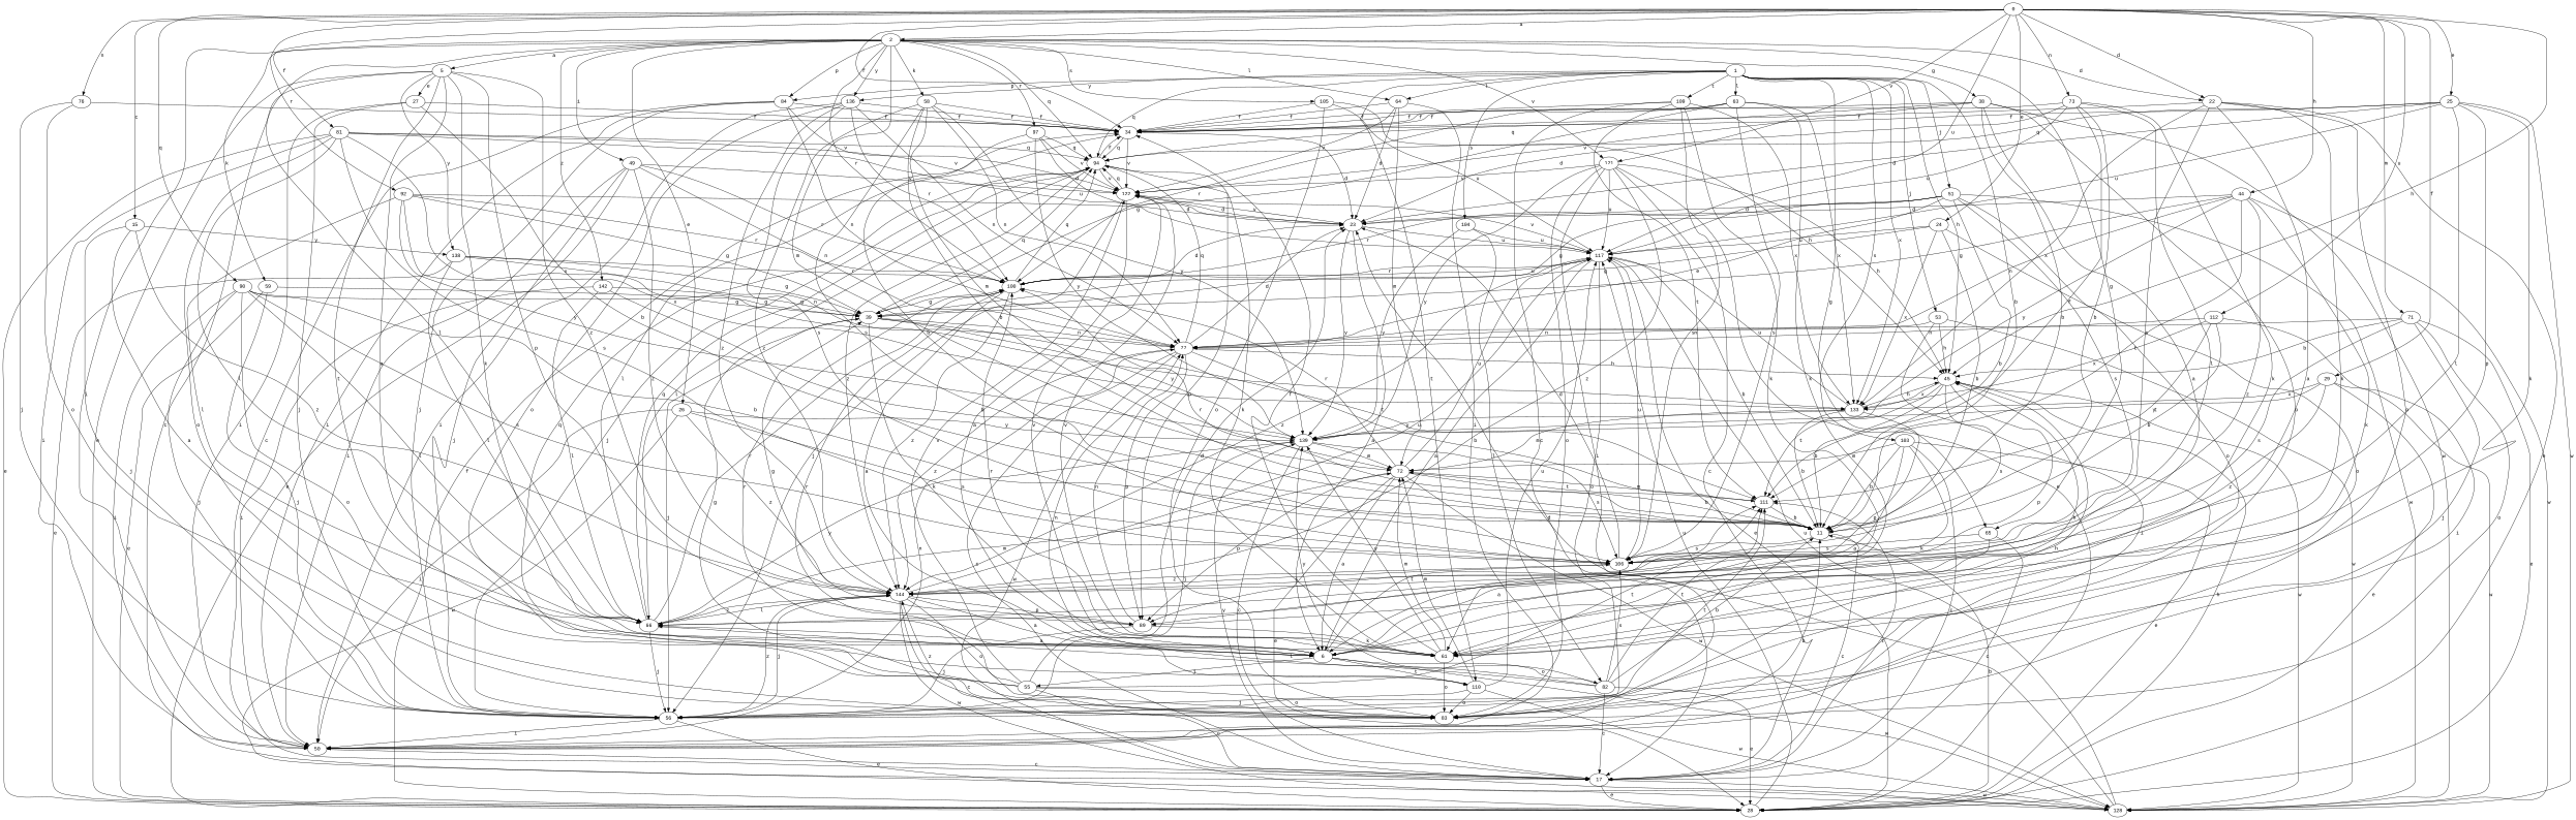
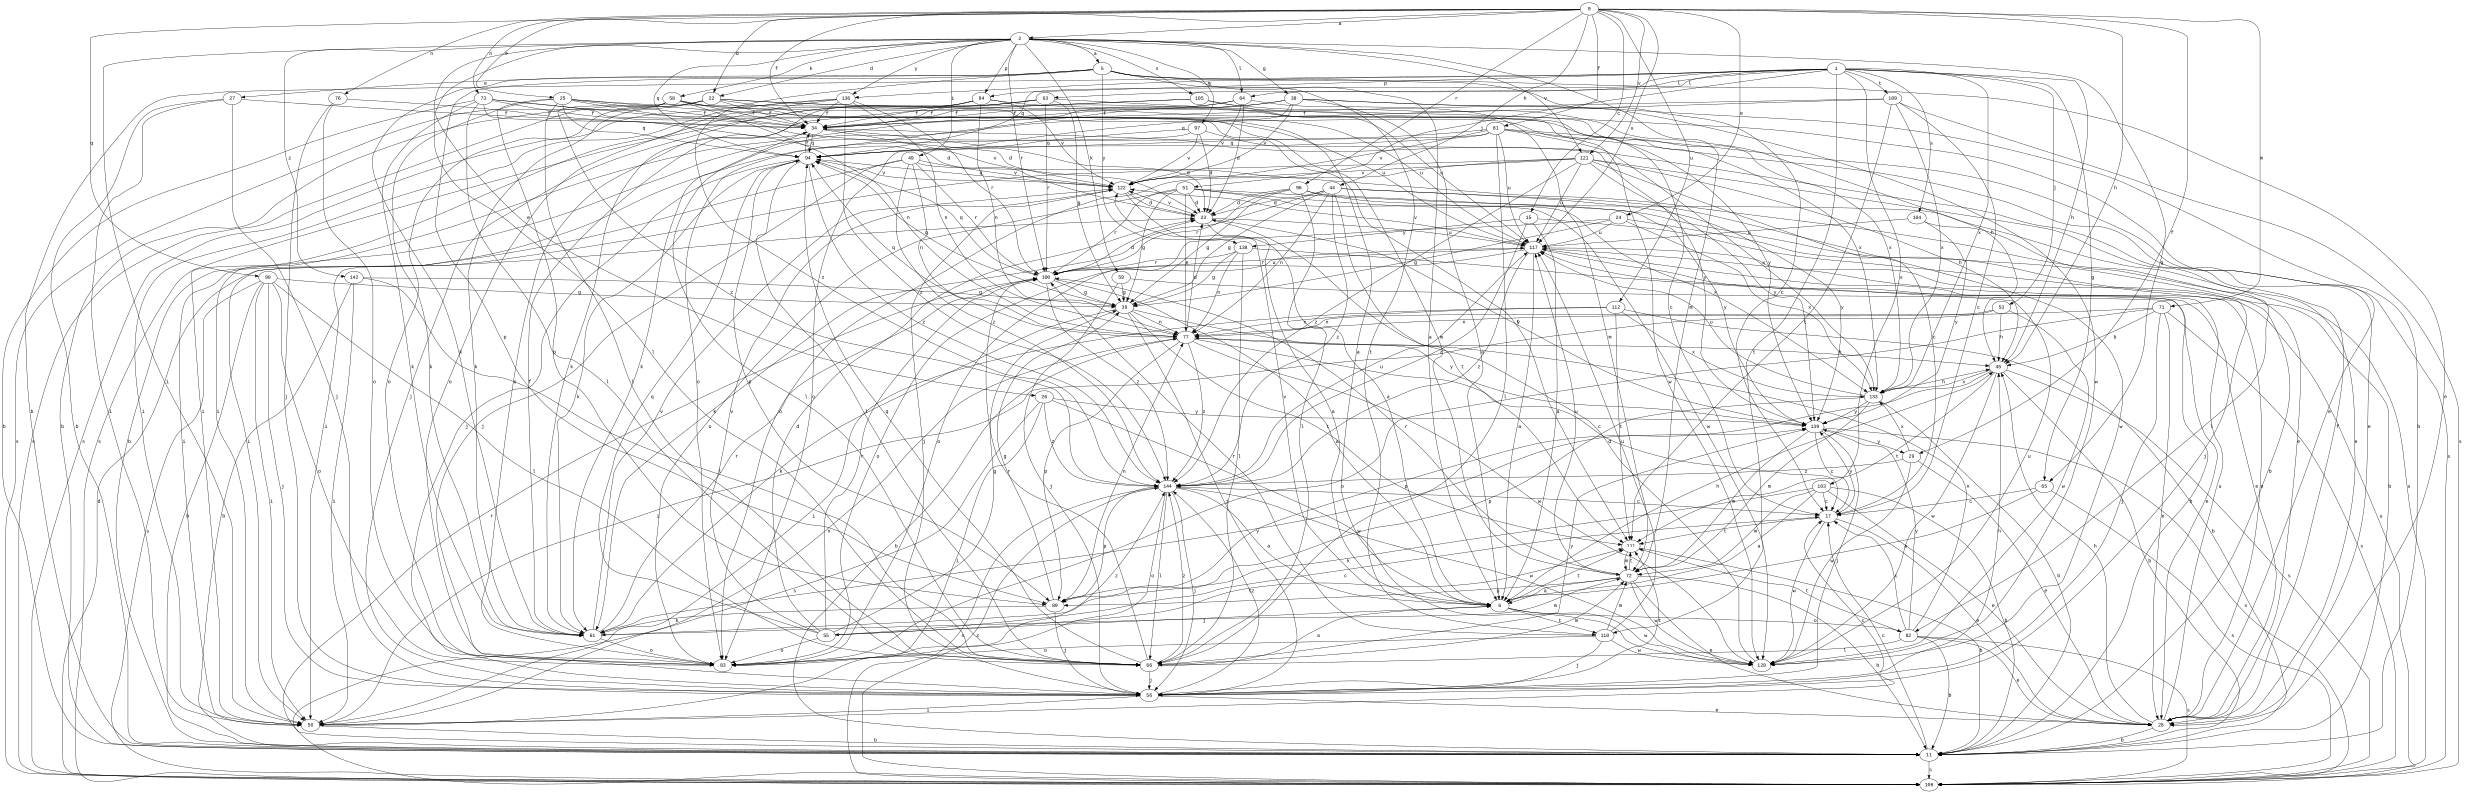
  strict digraph {
    fontname="Liberation Mono"
    node [fontname="Liberation Mono"]
    edge [fontname="Liberation Mono"]
    0
    2
    15
    22
    24
    25
    29
    n8 [label=81]
    34
    44
    45
    71
    73
    76
    90
-   96 [label=92]
+   96
    112
    117
    121
    n20 [label=65]
    64
    84
    94
    136
    5
    26
    38
    49
    50
    58
    59
    66
    72
    97
    100
    105
    142
    6
    138
    144
    56
    133
    28
    61
    106
    83
    11
    39
    89
    128
    23
    139
    122
    111
    77
    17
    1
    51
    53
    63
    103
    104
    109
    110
    82
    27
    55
    0 -> 2 [label=a]
    0 -> 15 [label=c]
    0 -> 22 [label=d]
    0 -> 24 [label=e]
    0 -> 25 [label=e]
    0 -> 29 [label=f]
    0 -> n8 [label=f]
    0 -> 34 [label=f]
    0 -> 44 [label=h]
    0 -> 45 [label=h]
    0 -> 71 [label=m]
    0 -> 73 [label=n]
    0 -> 76 [label=n]
    0 -> 90 [label=q]
    0 -> 96 [label=r]
    0 -> 112 [label=u]
    0 -> 117 [label=u]
    0 -> 121 [label=v]
    2 -> 22 [label=d]
    2 -> 121 [label=v]
    2 -> n20 [label=g]
    2 -> 64 [label=l]
    2 -> 84 [label=p]
    2 -> 94 [label=q]
    2 -> 136 [label=y]
    2 -> 5 [label=a]
    2 -> 26 [label=e]
    2 -> 38 [label=g]
    2 -> 49 [label=i]
    2 -> 50 [label=i]
    2 -> 58 [label=k]
    2 -> 59 [label=k]
    2 -> 66 [label=l]
    2 -> 72 [label=m]
    2 -> 97 [label=r]
    2 -> 100 [label=r]
    2 -> 105 [label=s]
    2 -> 142 [label=z]
    15 -> 6 [label=a]
    15 -> 138 [label=y]
    15 -> 144 [label=z]
    15 -> 56 [label=j]
    22 -> 34 [label=f]
    22 -> 6 [label=a]
    22 -> 133 [label=x]
    22 -> 28 [label=e]
    22 -> 61 [label=k]
    22 -> 106 [label=s]
    22 -> 83 [label=o]
    24 -> 117 [label=u]
    24 -> 133 [label=x]
    24 -> 83 [label=o]
    24 -> 11 [label=b]
    24 -> 39 [label=g]
    25 -> 34 [label=f]
    25 -> 117 [label=u]
    25 -> 94 [label=q]
    25 -> 66 [label=l]
    25 -> 61 [label=k]
    25 -> 89 [label=p]
    25 -> 128 [label=w]
    25 -> 23 [label=d]
    29 -> 144 [label=z]
    29 -> 133 [label=x]
    29 -> 28 [label=e]
    29 -> 128 [label=w]
-   29 -> 139 [label=y]
+   139 -> 29 [label=y]
    n8 -> 117 [label=u]
    n8 -> 94 [label=q]
    n8 -> 50 [label=i]
    n8 -> 66 [label=l]
    n8 -> 133 [label=x]
    n8 -> 28 [label=e]
    n8 -> 106 [label=s]
    n8 -> 83 [label=o]
    n8 -> 122 [label=v]
    34 -> 94 [label=q]
-   66 -> 34 [label=l]
+   34 -> 66 [label=l]
    34 -> 23 [label=d]
    34 -> 122 [label=v]
    44 -> 144 [label=z]
    44 -> 61 [label=k]
    44 -> 39 [label=g]
    44 -> 128 [label=w]
    44 -> 23 [label=d]
    44 -> 139 [label=y]
    44 -> 111 [label=t]
    44 -> 77 [label=n]
    45 -> 133 [label=x]
    45 -> 106 [label=s]
    45 -> 11 [label=b]
    45 -> 89 [label=p]
    45 -> 128 [label=w]
    45 -> 111 [label=t]
    71 -> 45 [label=b]
    71 -> 56 [label=j]
    71 -> 28 [label=e]
    71 -> 106 [label=s]
    71 -> 83 [label=o]
    71 -> 77 [label=n]
    73 -> 34 [label=f]
    73 -> 117 [label=u]
    73 -> 66 [label=l]
    73 -> 61 [label=k]
    73 -> 11 [label=b]
    73 -> 23 [label=d]
    73 -> 111 [label=f]
    76 -> 34 [label=f]
    76 -> 56 [label=j]
    76 -> 83 [label=o]
    90 -> 50 [label=i]
    90 -> 66 [label=l]
    90 -> 56 [label=j]
    90 -> 106 [label=s]
    90 -> 83 [label=o]
    90 -> 11 [label=b]
    90 -> 39 [label=g]
    96 -> 66 [label=l]
    96 -> 100 [label=r]
    96 -> 133 [label=x]
    96 -> 39 [label=g]
    96 -> 23 [label=d]
    96 -> 139 [label=y]
    112 -> 50 [label=i]
    112 -> 133 [label=x]
    112 -> 11 [label=b]
    112 -> 111 [label=t]
    112 -> 77 [label=n]
    117 -> 100 [label=r]
    117 -> 6 [label=a]
    117 -> 144 [label=z]
    117 -> 28 [label=e]
    117 -> 83 [label=o]
    117 -> 11 [label=b]
    117 -> 122 [label=v]
    121 -> 45 [label=h]
    121 -> 117 [label=u]
    121 -> 50 [label=i]
    121 -> 144 [label=z]
    121 -> 28 [label=e]
    121 -> 83 [label=o]
    121 -> 139 [label=y]
    121 -> 122 [label=v]
    121 -> 17 [label=c]
    n20 -> 6 [label=a]
    n20 -> 106 [label=s]
    n20 -> 17 [label=c]
    64 -> 34 [label=f]
    64 -> 50 [label=i]
    64 -> 72 [label=m]
    64 -> 23 [label=d]
    64 -> 122 [label=v]
    84 -> 34 [label=f]
    84 -> 50 [label=i]
    84 -> 56 [label=j]
    84 -> 122 [label=v]
    84 -> 77 [label=n]
    84 -> 17 [label=c]
    94 -> 34 [label=f]
    94 -> 66 [label=l]
    94 -> 144 [label=z]
    94 -> 56 [label=j]
    94 -> 61 [label=k]
    94 -> 89 [label=p]
    94 -> 122 [label=v]
    136 -> 34 [label=f]
    136 -> 50 [label=i]
    136 -> 100 [label=r]
    136 -> 144 [label=z]
    136 -> 106 [label=s]
    136 -> 83 [label=o]
    136 -> 77 [label=n]
    5 -> 6 [label=a]
    5 -> 138 [label=y]
    5 -> 144 [label=z]
    5 -> 28 [label=e]
    5 -> 61 [label=k]
    5 -> 89 [label=p]
    5 -> 17 [label=c]
    5 -> 110 [label=t]
    5 -> 27 [label=e]
    26 -> 50 [label=i]
    26 -> 144 [label=z]
    26 -> 106 [label=s]
    26 -> 128 [label=w]
    26 -> 139 [label=y]
    38 -> 34 [label=f]
    38 -> 94 [label=q]
    38 -> 6 [label=a]
    38 -> 83 [label=o]
    38 -> 11 [label=b]
    38 -> 128 [label=w]
    38 -> 122 [label=v]
    49 -> 50 [label=i]
    49 -> 100 [label=r]
    49 -> 144 [label=z]
    49 -> 56 [label=j]
    49 -> 28 [label=e]
    49 -> 122 [label=v]
    49 -> 77 [label=n]
    50 -> 11 [label=b]
    50 -> 77 [label=n]
    50 -> 17 [label=c]
    58 -> 34 [label=f]
    58 -> 72 [label=m]
    58 -> 144 [label=z]
    58 -> 106 [label=s]
    58 -> 11 [label=b]
    58 -> 139 [label=y]
    58 -> 77 [label=n]
    59 -> 56 [label=j]
    59 -> 28 [label=e]
    59 -> 39 [label=g]
    66 -> 94 [label=q]
    66 -> 72 [label=m]
    66 -> 100 [label=r]
    66 -> 6 [label=a]
    66 -> 144 [label=z]
    66 -> 56 [label=j]
    66 -> 139 [label=y]
    72 -> 117 [label=u]
    72 -> 100 [label=r]
    72 -> 6 [label=a]
    72 -> 28 [label=e]
    72 -> 11 [label=b]
    72 -> 89 [label=p]
    72 -> 128 [label=w]
    72 -> 111 [label=t]
    97 -> 94 [label=q]
    97 -> 11 [label=b]
    97 -> 23 [label=d]
    97 -> 139 [label=y]
    97 -> 122 [label=v]
    100 -> 117 [label=u]
    100 -> 94 [label=q]
    100 -> 6 [label=a]
    100 -> 144 [label=z]
    100 -> 39 [label=g]
    100 -> 23 [label=d]
    105 -> 34 [label=f]
    105 -> 45 [label=h]
    105 -> 117 [label=u]
    105 -> 83 [label=o]
    142 -> 50 [label=i]
    142 -> 66 [label=l]
    142 -> 11 [label=b]
    142 -> 39 [label=g]
    6 -> 45 [label=h]
    6 -> 128 [label=w]
    6 -> 122 [label=v]
    6 -> 111 [label=t]
    6 -> 110 [label=t]
    6 -> 82 [label=o]
    6 -> 55 [label=j]
    138 -> 66 [label=l]
    138 -> 100 [label=r]
    138 -> 28 [label=e]
    138 -> 39 [label=g]
    138 -> 77 [label=n]
    144 -> 117 [label=u]
    144 -> 66 [label=l]
    144 -> 6 [label=a]
    144 -> 56 [label=j]
    144 -> 106 [label=s]
    144 -> 83 [label=o]
    144 -> 89 [label=p]
    144 -> 128 [label=w]
    144 -> 17 [label=c]
    56 -> 45 [label=h]
    56 -> 50 [label=i]
    56 -> 144 [label=z]
    56 -> 28 [label=e]
    56 -> 111 [label=t]
    133 -> 45 [label=h]
    133 -> 117 [label=u]
    133 -> 72 [label=m]
    133 -> 11 [label=b]
    133 -> 89 [label=p]
    133 -> 139 [label=y]
    28 -> 34 [label=f]
    28 -> 45 [label=h]
    28 -> 117 [label=u]
    28 -> 11 [label=b]
    61 -> 34 [label=f]
    61 -> 72 [label=m]
    61 -> 100 [label=r]
    61 -> 83 [label=o]
    61 -> 139 [label=y]
    61 -> 122 [label=v]
    106 -> 117 [label=u]
    106 -> 144 [label=z]
    106 -> 23 [label=d]
    83 -> 144 [label=z]
    11 -> 100 [label=r]
    11 -> 106 [label=s]
    11 -> 17 [label=c]
    39 -> 94 [label=q]
    39 -> 56 [label=j]
    39 -> 61 [label=k]
    39 -> 139 [label=y]
    39 -> 111 [label=t]
    39 -> 77 [label=n]
    89 -> 56 [label=j]
    89 -> 61 [label=k]
    89 -> 39 [label=g]
    89 -> 77 [label=n]
    128 -> 117 [label=u]
    128 -> 23 [label=d]
    23 -> 117 [label=u]
    23 -> 6 [label=a]
    23 -> 139 [label=y]
    23 -> 122 [label=v]
    139 -> 72 [label=m]
    139 -> 56 [label=j]
    139 -> 106 [label=s]
    139 -> 17 [label=c]
    122 -> 94 [label=q]
    122 -> 6 [label=a]
    122 -> 56 [label=j]
    122 -> 23 [label=d]
    111 -> 72 [label=m]
    111 -> 11 [label=b]
    77 -> 45 [label=h]
    77 -> 94 [label=q]
    77 -> 144 [label=z]
    77 -> 11 [label=b]
    77 -> 89 [label=p]
    77 -> 128 [label=w]
    77 -> 23 [label=d]
    77 -> 17 [label=c]
    17 -> 28 [label=e]
    17 -> 128 [label=w]
    17 -> 139 [label=y]
    17 -> 111 [label=t]
    1 -> 45 [label=h]
    1 -> n20 [label=g]
    1 -> 64 [label=l]
    1 -> 84 [label=p]
    1 -> 94 [label=q]
    1 -> 136 [label=y]
    1 -> 133 [label=x]
    1 -> 11 [label=b]
    1 -> 51 [label=j]
    1 -> 53 [label=j]
    1 -> 63 [label=l]
    1 -> 103 [label=s]
    1 -> 104 [label=s]
    1 -> 109 [label=t]
    1 -> 110 [label=t]
    51 -> 100 [label=r]
    51 -> 106 [label=s]
    51 -> 83 [label=o]
    51 -> 11 [label=b]
    51 -> 39 [label=g]
    51 -> 128 [label=w]
    51 -> 23 [label=d]
    51 -> 77 [label=e]
    53 -> 45 [label=h]
    53 -> 50 [label=i]
    53 -> 128 [label=w]
    53 -> 77 [label=n]
    63 -> 34 [label=f]
    63 -> 100 [label=r]
    63 -> 133 [label=x]
    63 -> 61 [label=k]
    63 -> 106 [label=s]
    63 -> 39 [label=g]
    103 -> 72 [label=m]
    103 -> 6 [label=a]
    103 -> 28 [label=e]
    103 -> 61 [label=k]
    103 -> 11 [label=b]
    103 -> 17 [label=c]
    104 -> 117 [label=u]
    104 -> 139 [label=y]
    104 -> 82 [label=l]
    109 -> 34 [label=f]
    109 -> 133 [label=x]
    109 -> 61 [label=k]
    109 -> 106 [label=s]
    109 -> 111 [label=t]
    109 -> 17 [label=c]
    110 -> 117 [label=u]
    110 -> 72 [label=m]
    110 -> 100 [label=r]
    110 -> 56 [label=j]
    110 -> 83 [label=o]
    110 -> 128 [label=w]
    82 -> 66 [label=l]
    82 -> 28 [label=e]
    82 -> 106 [label=s]
    82 -> 11 [label=b]
    82 -> 139 [label=y]
    82 -> 111 [label=t]
    82 -> 77 [label=n]
    82 -> 17 [label=c]
    27 -> 34 [label=f]
    27 -> 50 [label=i]
    27 -> 56 [label=j]
    27 -> 11 [label=b]
    55 -> 94 [label=q]
    55 -> 100 [label=r]
    55 -> 83 [label=o]
    55 -> 39 [label=g]
    55 -> 23 [label=d]
    55 -> 122 [label=v]
    55 -> 111 [label=t]
    55 -> 17 [label=c]
  }
